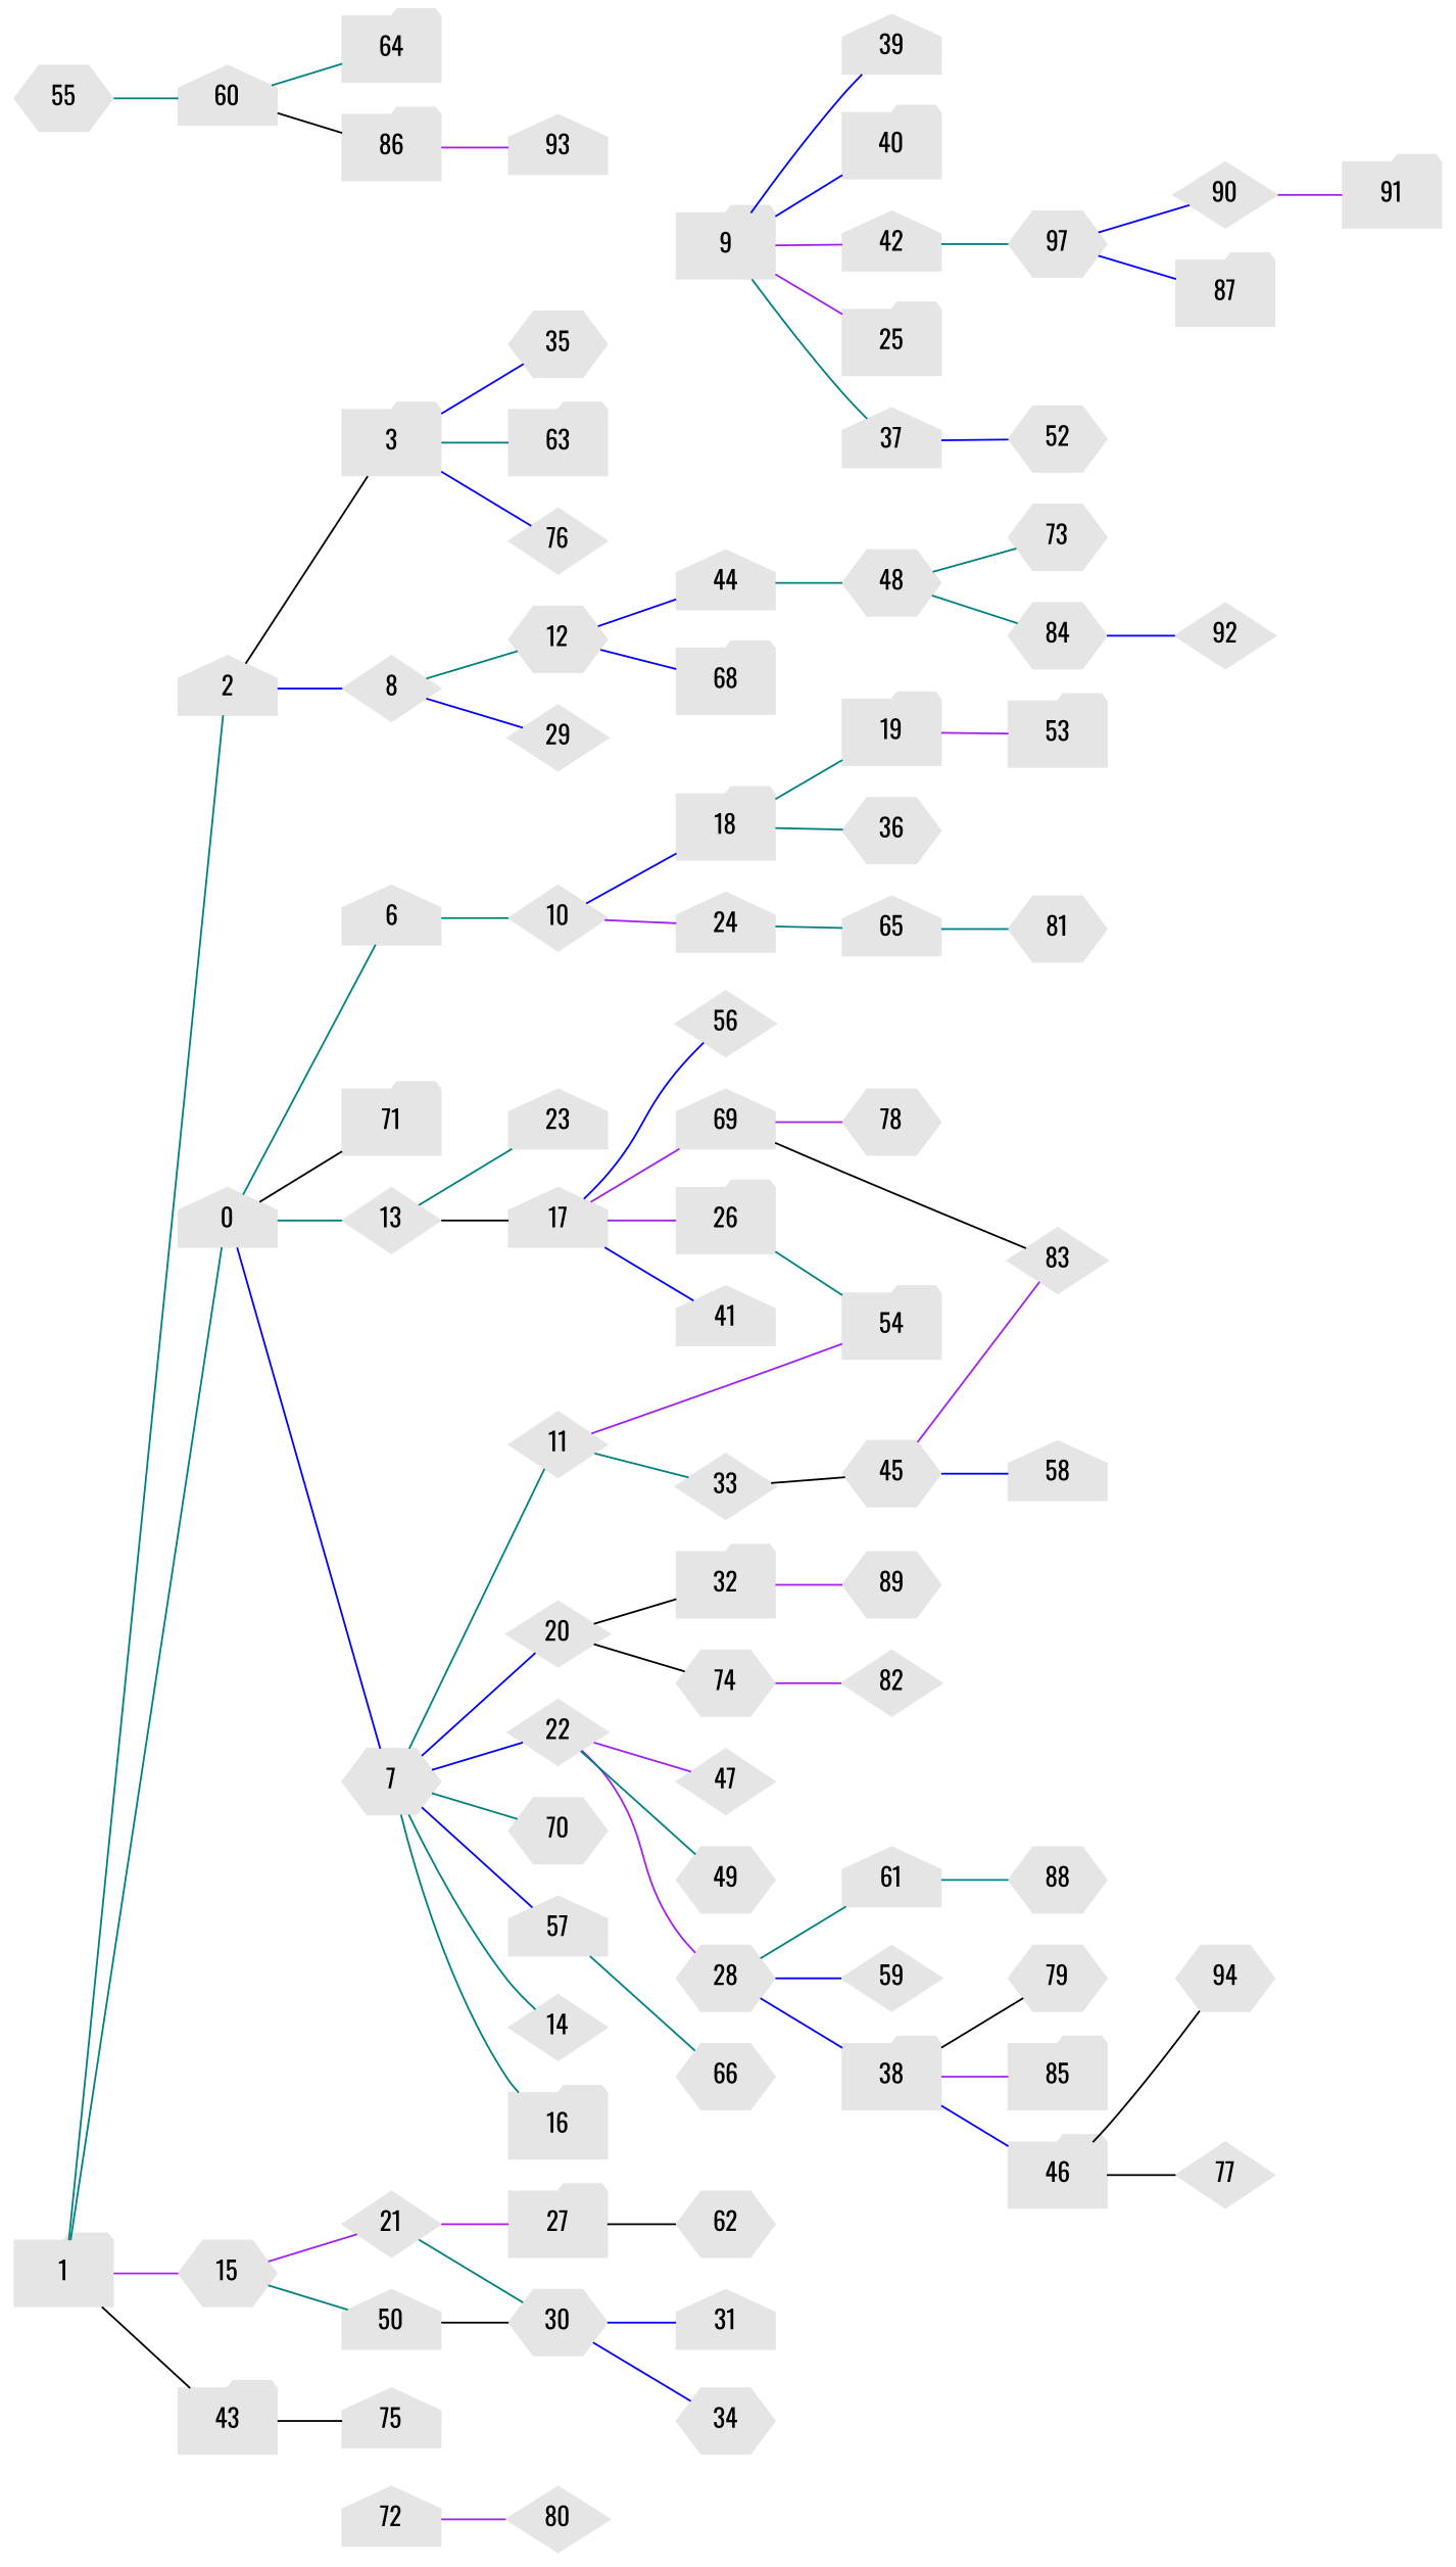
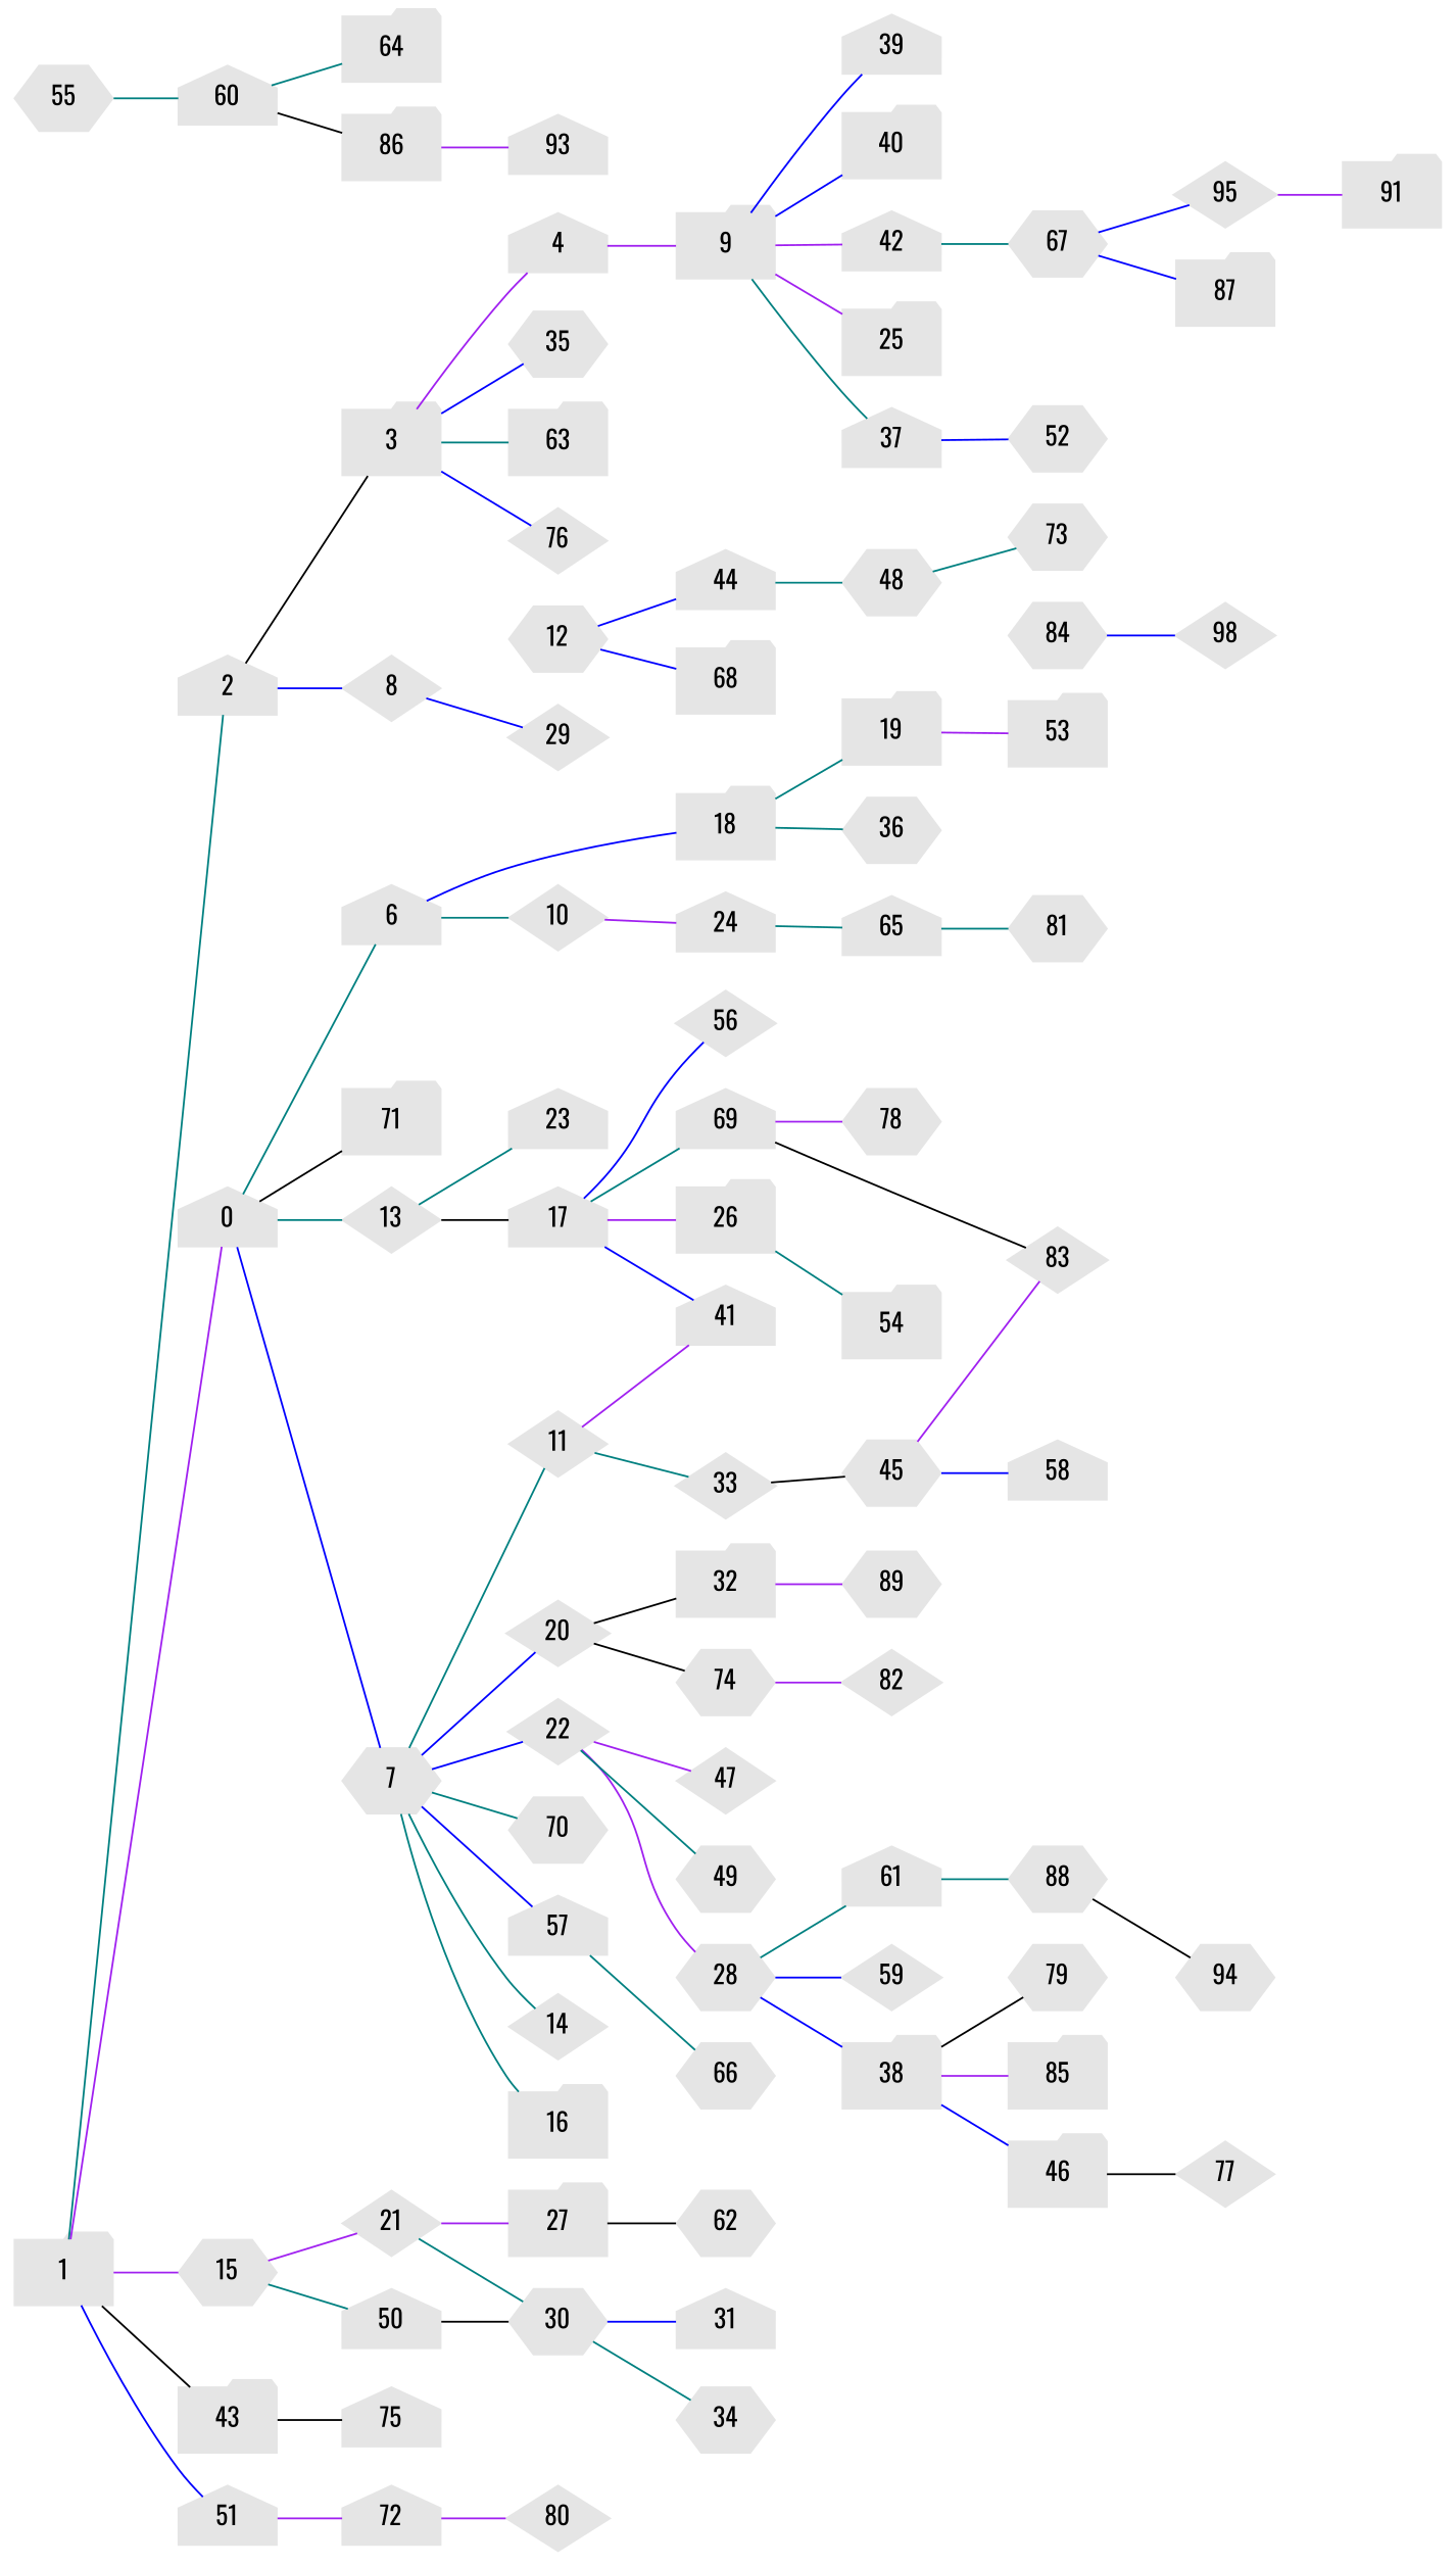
  graph {
    fontname=Oswald
    rankdir=LR
    node [color=gray90 fontname=Oswald shape=hexagon style=filled]
    edge [color=teal fontname=Oswald]
    1 [shape=folder]
    2 [shape=house]
    n3 [label=0 shape=house]
    15
    43 [shape=folder]
+   51 [shape=house]
    3 [shape=folder]
    8 [shape=diamond]
    6 [shape=house]
    7
    13 [shape=diamond]
    71 [shape=folder]
    21 [shape=diamond]
    50 [shape=house]
    75 [shape=house]
    72 [shape=house]
+   4 [shape=house]
    35
    63 [shape=folder]
    76 [shape=diamond]
    12
    29 [shape=diamond]
    9 [shape=folder]
    25 [shape=folder]
    37 [shape=house]
    39 [shape=house]
    40 [shape=folder]
    42 [shape=house]
    10 [shape=diamond]
    18 [shape=folder]
    11 [shape=diamond]
    14 [shape=diamond]
    16 [shape=folder]
    20 [shape=diamond]
    22 [shape=diamond]
    57 [shape=house]
    70
    17 [shape=house]
    23 [shape=house]
    24 [shape=house]
    19 [shape=folder]
    36
    33 [shape=diamond]
    41 [shape=house]
    32 [shape=folder]
    74
    28
    47 [shape=diamond]
    49
    66
    44 [shape=house]
    68 [shape=folder]
    52
-   67 [label=97]
+   67
    65 [shape=house]
    45
    48
    26 [shape=folder]
    56 [shape=diamond]
    69 [shape=house]
    27 [shape=folder]
    30
    54 [shape=folder]
    83 [shape=diamond]
    78
    53 [shape=folder]
    89
    82 [shape=diamond]
    62
    31 [shape=house]
    34
    38 [shape=folder]
    59 [shape=diamond]
    61 [shape=house]
    81
    46 [shape=folder]
    79
    85 [shape=folder]
    88
    58 [shape=house]
    77 [shape=diamond]
    87 [shape=folder]
-   90 [shape=diamond]
+   90 [shape=diamond label=95]
    73
    84
-   92 [shape=diamond]
+   92 [shape=diamond label=98]
    60 [shape=house]
    55
    80 [shape=diamond]
    64 [shape=folder]
    86 [shape=folder]
    93 [shape=house]
    94
    91 [shape=folder]
    1 -- 2
-   1 -- n3
+   1 -- n3 [color=purple]
    1 -- 15 [color=purple]
    1 -- 43 [color=black]
+   1 -- 51 [color=blue]
    2 -- 3 [color=black]
    2 -- 8 [color=blue]
    n3 -- 6
    n3 -- 7 [color=blue]
    n3 -- 13
    n3 -- 71 [color=black]
    15 -- 21 [color=purple]
    15 -- 50
    43 -- 75 [color=black]
+   51 -- 72 [color=purple]
+   3 -- 4 [color=purple]
    3 -- 35 [color=blue]
    3 -- 63
    3 -- 76 [color=blue]
-   8 -- 12
    8 -- 29 [color=blue]
    6 -- 10
-   10 -- 18 [color=blue]
+   6 -- 18 [color=blue]
    7 -- 11
    7 -- 14
    7 -- 16
    7 -- 20 [color=blue]
    7 -- 22 [color=blue]
    7 -- 57 [color=blue]
    7 -- 70
    13 -- 17 [color=black]
    13 -- 23
    21 -- 27 [color=purple]
    21 -- 30
    50 -- 30 [color=black]
    72 -- 80 [color=purple]
+   4 -- 9 [color=purple]
    12 -- 44 [color=blue]
    12 -- 68 [color=blue]
    9 -- 25 [color=purple]
    9 -- 37
    9 -- 39 [color=blue]
    9 -- 40 [color=blue]
    9 -- 42 [color=purple]
    37 -- 52 [color=blue]
    42 -- 67
    10 -- 24 [color=purple]
    18 -- 19
    18 -- 36
    11 -- 33
-   11 -- 54 [color=purple]
+   11 -- 41 [color=purple]
    20 -- 32 [color=black]
    20 -- 74 [color=black]
    22 -- 28 [color=purple]
    22 -- 47 [color=purple]
    22 -- 49
    57 -- 66
    17 -- 41 [color=blue]
    17 -- 26 [color=purple]
    17 -- 56 [color=blue]
-   17 -- 69 [color=purple]
+   17 -- 69
    24 -- 65
    19 -- 53 [color=purple]
    33 -- 45 [color=black]
    32 -- 89 [color=purple]
    74 -- 82 [color=purple]
    28 -- 38 [color=blue]
    28 -- 59 [color=blue]
    28 -- 61
    44 -- 48
    67 -- 87 [color=blue]
    67 -- 90 [color=blue]
    65 -- 81
    45 -- 83 [color=purple]
    45 -- 58 [color=blue]
    48 -- 73
-   48 -- 84
    26 -- 54
    69 -- 83 [color=black]
    69 -- 78 [color=purple]
    27 -- 62 [color=black]
    30 -- 31 [color=blue]
-   30 -- 34 [color=blue]
+   30 -- 34
    38 -- 46 [color=blue]
    38 -- 79 [color=black]
    38 -- 85 [color=purple]
    61 -- 88
    46 -- 77 [color=black]
-   46 -- 94 [color=black]
+   88 -- 94 [color=black]
    90 -- 91 [color=purple]
    84 -- 92 [color=blue]
    60 -- 64
    60 -- 86 [color=black]
    55 -- 60
    86 -- 93 [color=purple]
  }
